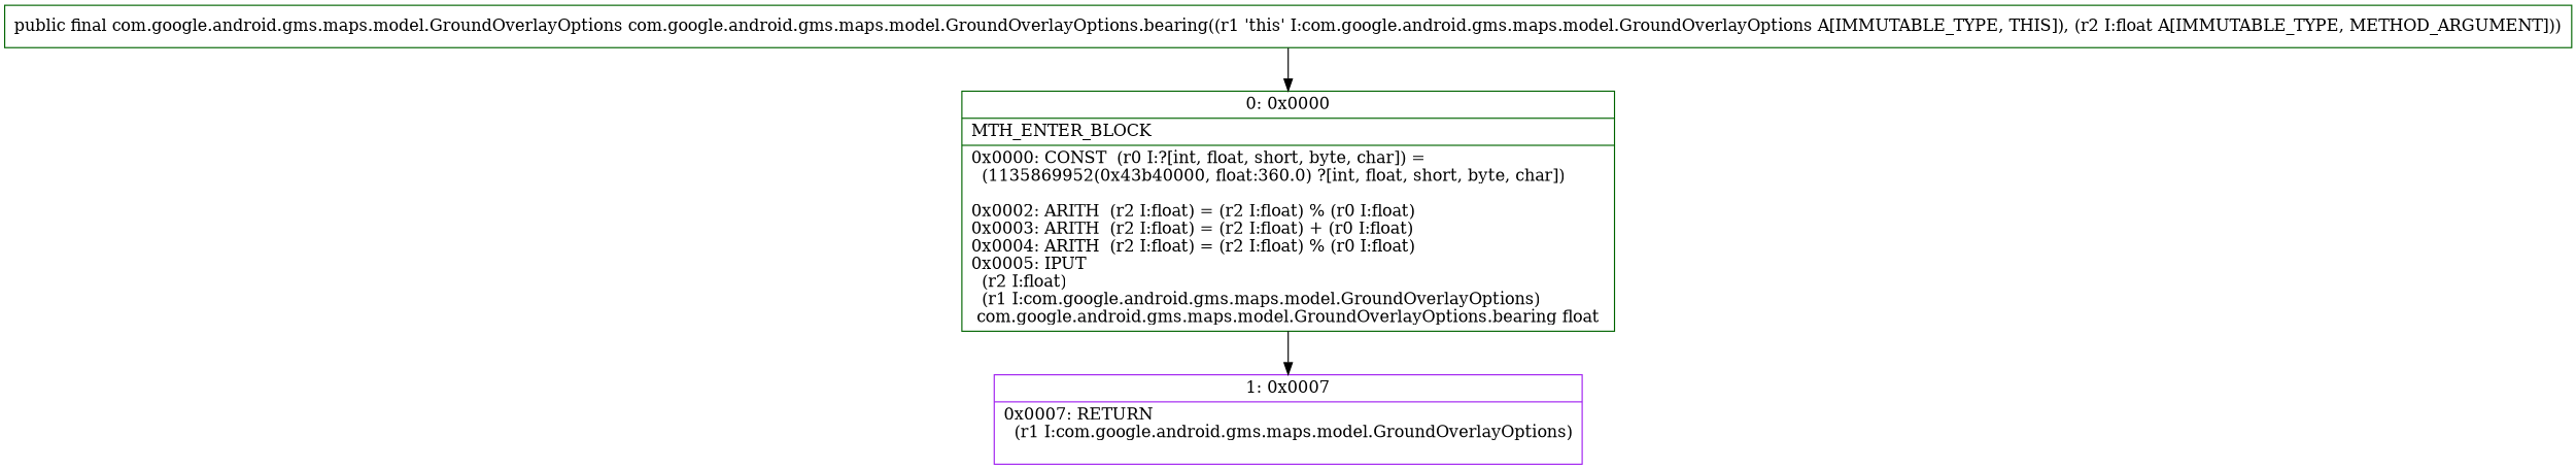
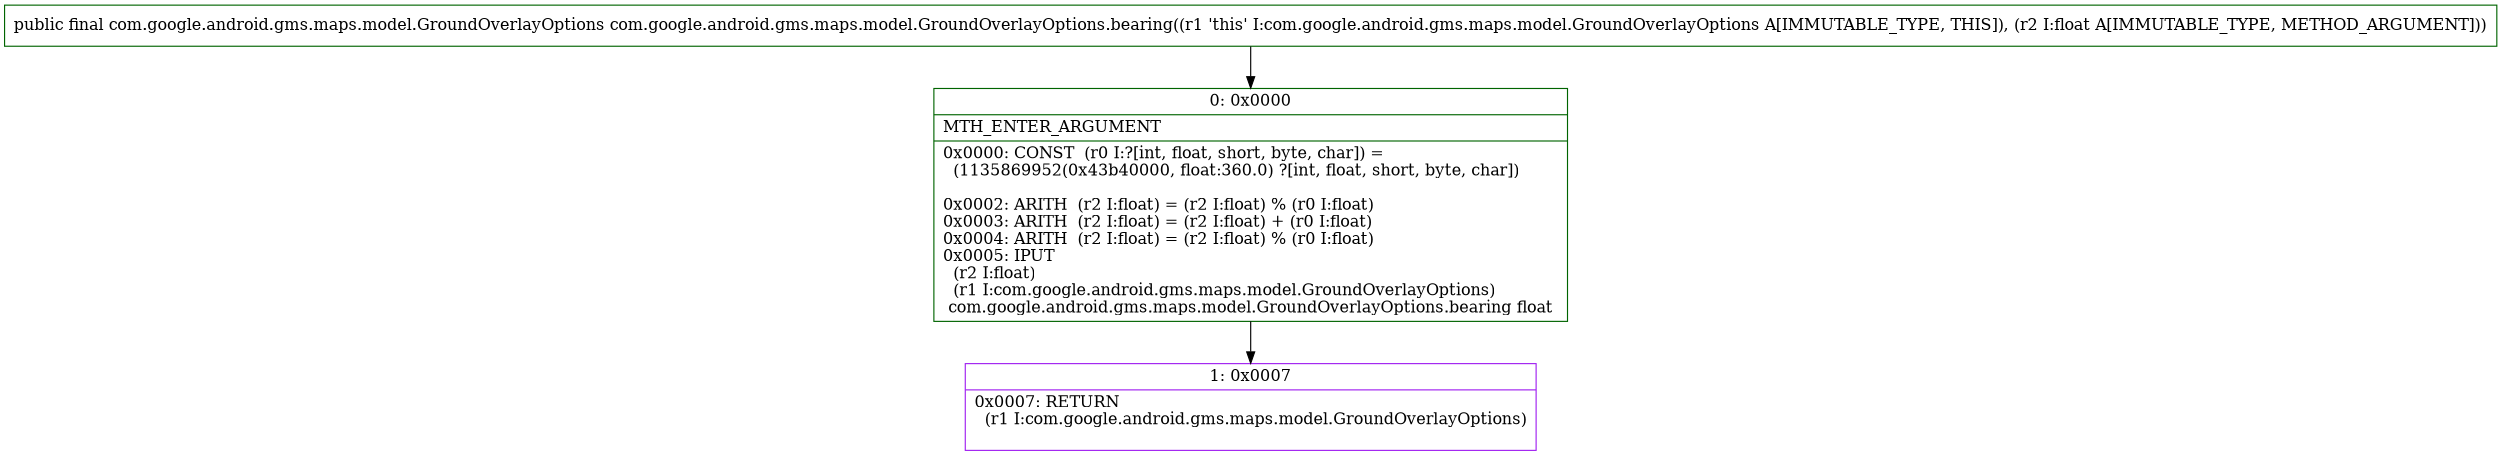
  digraph {
    node [shape=record color=darkgreen]
-   n1 [label="{0\:\ 0x0000|MTH_ENTER_BLOCK\l|0x0000: CONST  (r0 I:?[int, float, short, byte, char]) = \l  (1135869952(0x43b40000, float:360.0) ?[int, float, short, byte, char])\l \l0x0002: ARITH  (r2 I:float) = (r2 I:float) % (r0 I:float) \l0x0003: ARITH  (r2 I:float) = (r2 I:float) + (r0 I:float) \l0x0004: ARITH  (r2 I:float) = (r2 I:float) % (r0 I:float) \l0x0005: IPUT  \l  (r2 I:float)\l  (r1 I:com.google.android.gms.maps.model.GroundOverlayOptions)\l com.google.android.gms.maps.model.GroundOverlayOptions.bearing float \l}"]
+   n1 [label="{0\:\ 0x0000|MTH_ENTER_ARGUMENT\l|0x0000: CONST  (r0 I:?[int, float, short, byte, char]) = \l  (1135869952(0x43b40000, float:360.0) ?[int, float, short, byte, char])\l \l0x0002: ARITH  (r2 I:float) = (r2 I:float) % (r0 I:float) \l0x0003: ARITH  (r2 I:float) = (r2 I:float) + (r0 I:float) \l0x0004: ARITH  (r2 I:float) = (r2 I:float) % (r0 I:float) \l0x0005: IPUT  \l  (r2 I:float)\l  (r1 I:com.google.android.gms.maps.model.GroundOverlayOptions)\l com.google.android.gms.maps.model.GroundOverlayOptions.bearing float \l}"]
    n2 [label="{1\:\ 0x0007|0x0007: RETURN  \l  (r1 I:com.google.android.gms.maps.model.GroundOverlayOptions)\l \l}" color=purple]
    n3 [label="{public final com.google.android.gms.maps.model.GroundOverlayOptions com.google.android.gms.maps.model.GroundOverlayOptions.bearing((r1 'this' I:com.google.android.gms.maps.model.GroundOverlayOptions A[IMMUTABLE_TYPE, THIS]), (r2 I:float A[IMMUTABLE_TYPE, METHOD_ARGUMENT])) }"]
    n1 -> n2
    n3 -> n1
  }
